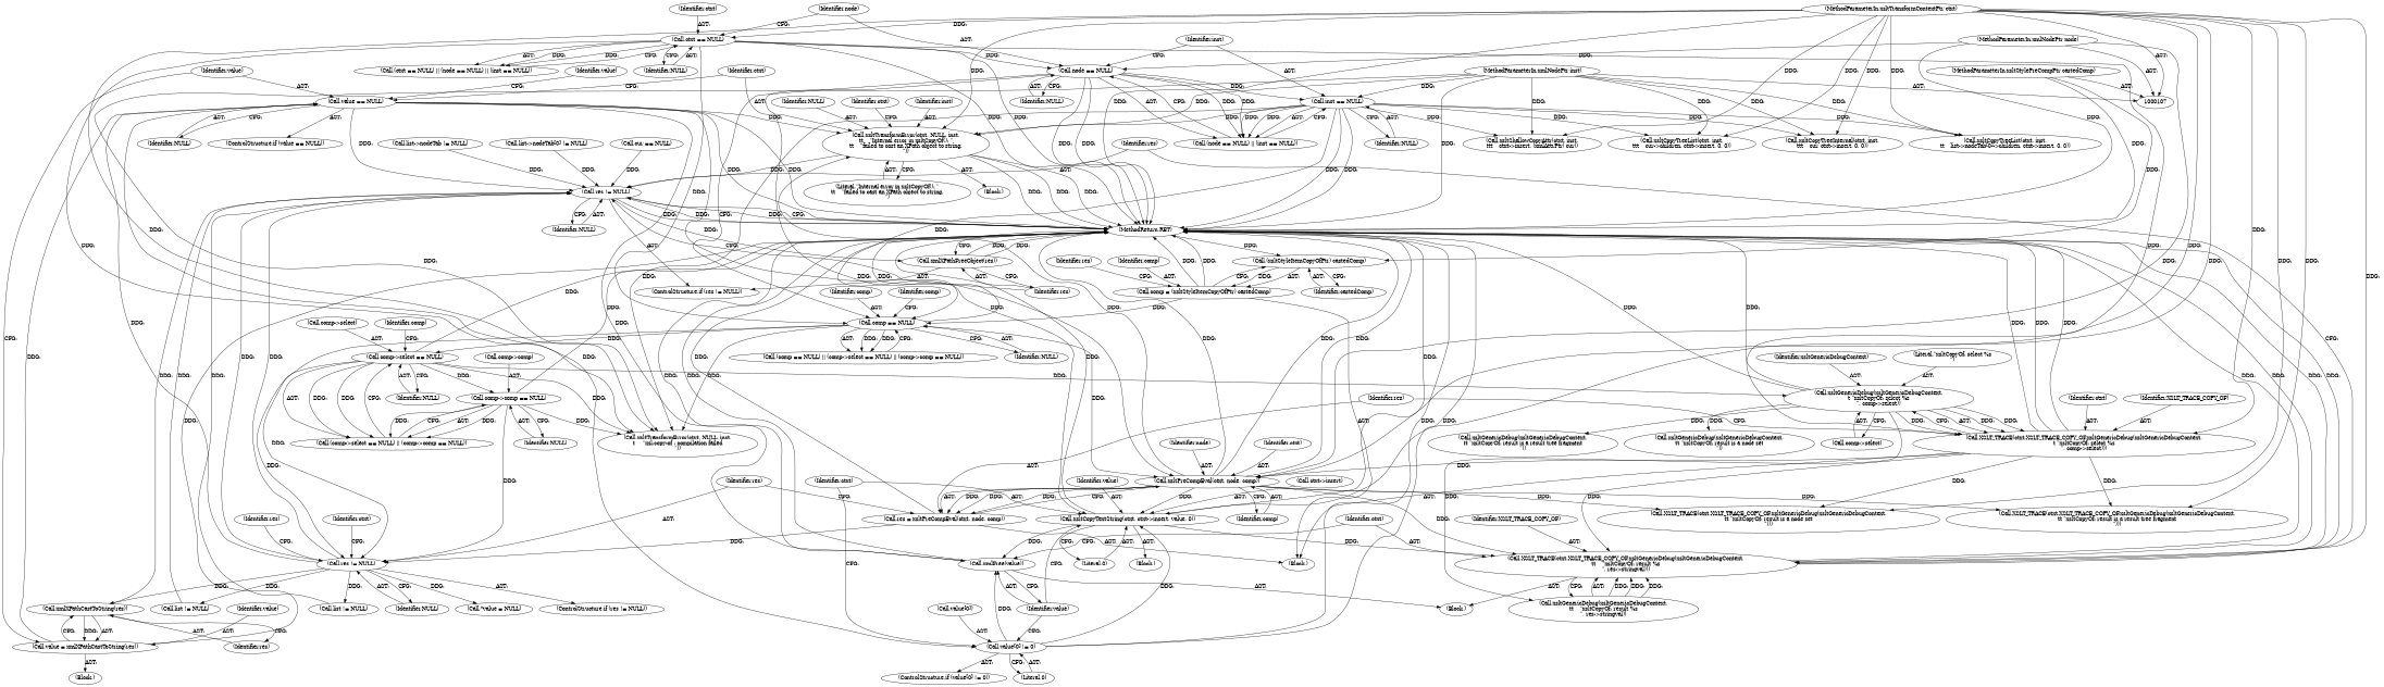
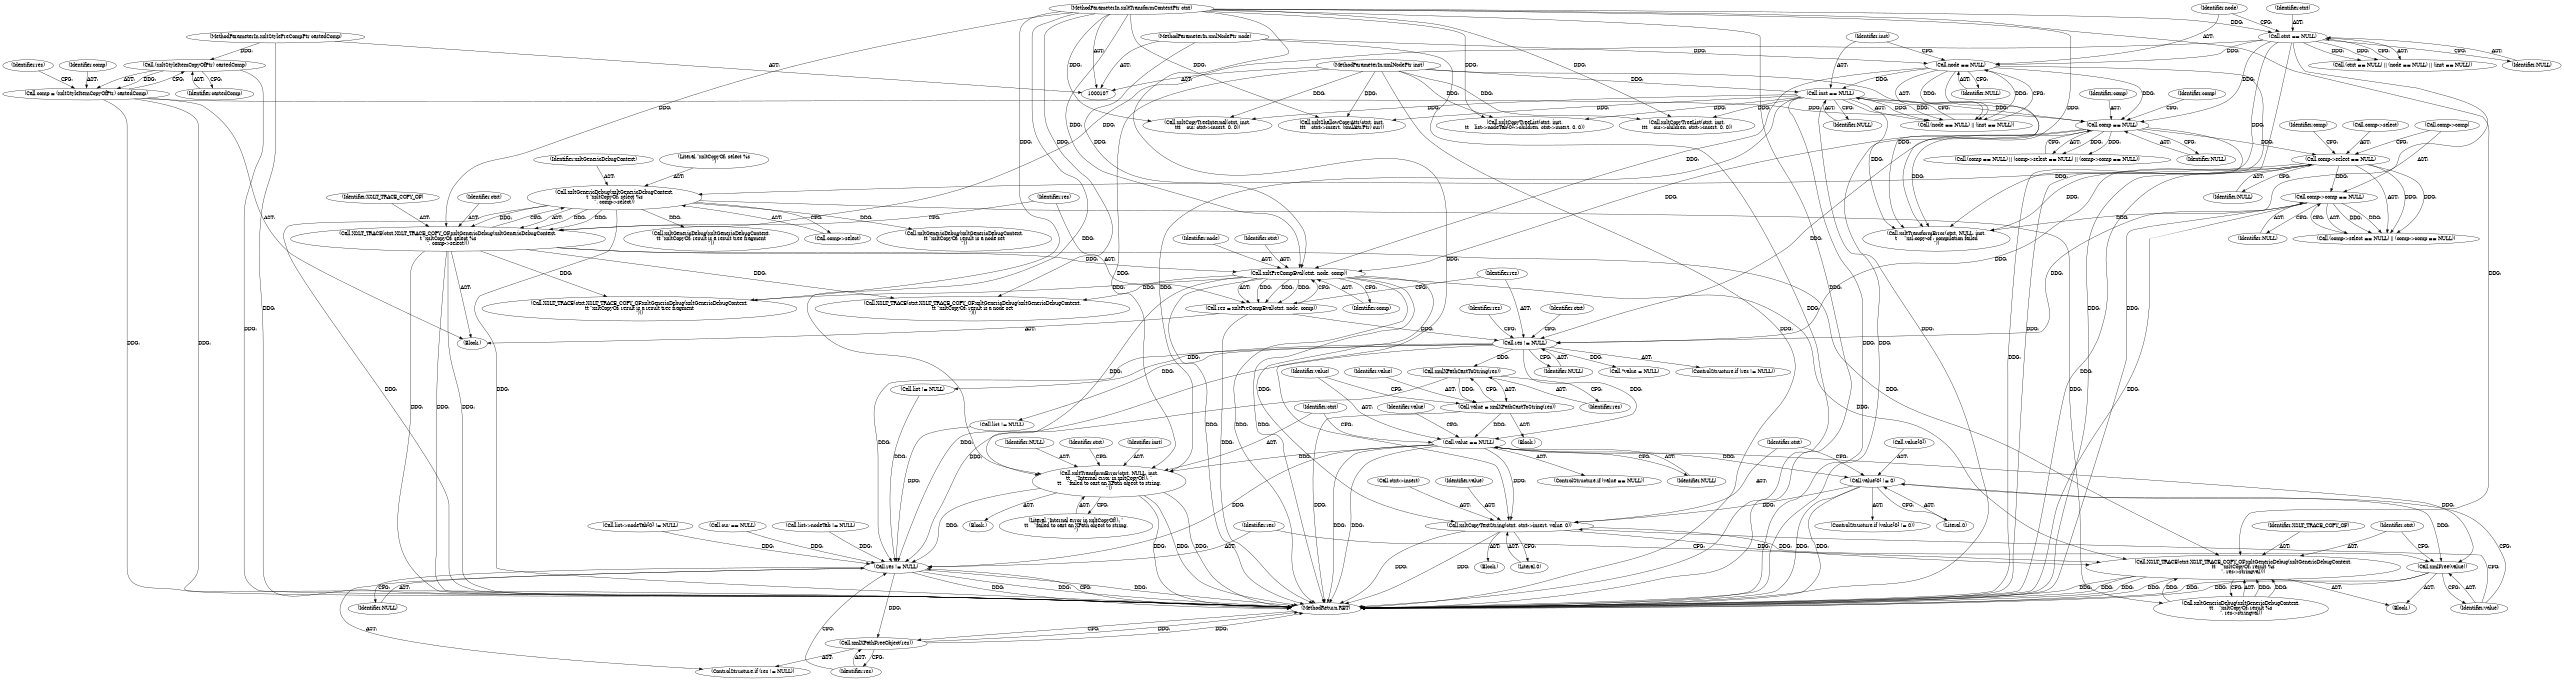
  digraph {
    n1 [label="(Call,value == NULL)"]
    n2 [label="(Call,xsltTransformError(ctxt, NULL, inst,\n\t\t    \"Internal error in xsltCopyOf(): \"\n\t\t    \"failed to cast an XPath object to string.\n\"))"]
    n3 [label="(Call,res != NULL)"]
    n4 [label="(Call,value[0] != 0)"]
    n5 [label="(Call,xsltCopyTextString(ctxt, ctxt->insert, value, 0))"]
    n6 [label="(Call,xmlFree(value))"]
    n7 [label="(ControlStructure,if (value == NULL))"]
    n8 [label="(Identifier,NULL)"]
    n9 [label="(MethodReturn,RET)"]
    n10 [label="(Literal,\"Internal error in xsltCopyOf(): \"\n\t\t    \"failed to cast an XPath object to string.\n\")"]
    n11 [label="(Block,)"]
    n12 [label="(Call,xmlXPathFreeObject(res))"]
    n13 [label="(ControlStructure,if (res != NULL))"]
    n14 [label="(Identifier,NULL)"]
    n15 [label="(ControlStructure,if (value[0] != 0))"]
    n16 [label="(Literal,0)"]
    n17 [label="(Call,XSLT_TRACE(ctxt,XSLT_TRACE_COPY_OF,xsltGenericDebug(xsltGenericDebugContext,\n\t\t    \"xsltCopyOf: result %s\n\", res->stringval)))"]
    n18 [label="(Block,)"]
    n19 [label="(Literal,0)"]
    n20 [label="(Identifier,value)"]
    n21 [label="(Block,)"]
    n22 [label="(Call,value = xmlXPathCastToString(res))"]
    n23 [label="(Call,xmlXPathCastToString(res))"]
    n24 [label="(Block,)"]
    n25 [label="(Identifier,res)"]
    n26 [label="(Call,res != NULL)"]
    n27 [label="(Call,list != NULL)"]
    n28 [label="(Identifier,NULL)"]
    n29 [label="(Call,list != NULL)"]
    n30 [label="(Call,*value = NULL)"]
    n31 [label="(ControlStructure,if (res != NULL))"]
    n32 [label="(Call,res = xsltPreCompEval(ctxt, node, comp))"]
    n33 [label="(Call,xsltPreCompEval(ctxt, node, comp))"]
    n34 [label="(Block,)"]
    n35 [label="(Call,XSLT_TRACE(ctxt,XSLT_TRACE_COPY_OF,xsltGenericDebug(xsltGenericDebugContext,\n\t\t \"xsltCopyOf: result is a node set\n\")))"]
    n36 [label="(Identifier,comp)"]
    n37 [label="(Call,XSLT_TRACE(ctxt,XSLT_TRACE_COPY_OF,xsltGenericDebug(xsltGenericDebugContext,\n\t\t \"xsltCopyOf: result is a result tree fragment\n\")))"]
    n38 [label="(Call,xsltGenericDebug(xsltGenericDebugContext,\n\t\t    \"xsltCopyOf: result %s\n\", res->stringval))"]
    n39 [label="(Call,XSLT_TRACE(ctxt,XSLT_TRACE_COPY_OF,xsltGenericDebug(xsltGenericDebugContext,\n\t \"xsltCopyOf: select %s\n\", comp->select)))"]
    n40 [label="(Call,xsltGenericDebug(xsltGenericDebugContext,\n\t \"xsltCopyOf: select %s\n\", comp->select))"]
    n41 [label="(Call,xsltGenericDebug(xsltGenericDebugContext,\n\t\t \"xsltCopyOf: result is a result tree fragment\n\"))"]
    n42 [label="(Call,xsltGenericDebug(xsltGenericDebugContext,\n\t\t \"xsltCopyOf: result is a node set\n\"))"]
    n43 [label="(Call,comp->select)"]
    n44 [label="(Call,ctxt == NULL)"]
    n45 [label="(Call,comp == NULL)"]
    n46 [label="(Call,node == NULL)"]
    n47 [label="(Call,(ctxt == NULL) || (node == NULL) || (inst == NULL))"]
    n48 [label="(Call,xsltTransformError(ctxt, NULL, inst,\n\t     \"xsl:copy-of : compilation failed\n\"))"]
    n49 [label="(Identifier,NULL)"]
    n50 [label="(Call,comp->select == NULL)"]
    n51 [label="(Call,(comp == NULL) || (comp->select == NULL) || (comp->comp == NULL))"]
    n52 [label="(Identifier,NULL)"]
    n53 [label="(Call,inst == NULL)"]
    n54 [label="(Call,(node == NULL) || (inst == NULL))"]
    n55 [label="(Identifier,NULL)"]
    n56 [label="(MethodParameterIn,xsltTransformContextPtr ctxt)"]
    n57 [label="(Call,xsltCopyTreeList(ctxt, inst,\n\t\t    list->nodeTab[0]->children, ctxt->insert, 0, 0))"]
    n58 [label="(Call,xsltCopyTreeList(ctxt, inst,\n\t\t\t    cur->children, ctxt->insert, 0, 0))"]
    n59 [label="(Call,xsltCopyTreeInternal(ctxt, inst,\n\t\t\t    cur, ctxt->insert, 0, 0))"]
    n60 [label="(Call,xsltShallowCopyAttr(ctxt, inst,\n\t\t\t    ctxt->insert, (xmlAttrPtr) cur))"]
    1000107
    n62 [label="(Call,comp->comp == NULL)"]
    n63 [label="(Call,(comp->select == NULL) || (comp->comp == NULL))"]
    n64 [label="(Identifier,NULL)"]
    n65 [label="(Identifier,NULL)"]
    n66 [label="(Call,comp = (xsltStyleItemCopyOfPtr) castedComp)"]
    n67 [label="(Call,(xsltStyleItemCopyOfPtr) castedComp)"]
    n68 [label="(Identifier,castedComp)"]
    n69 [label="(MethodParameterIn,xsltStylePreCompPtr castedComp)"]
    n70 [label="(Identifier,NULL)"]
    n71 [label="(MethodParameterIn,xmlNodePtr node)"]
    n72 [label="(MethodParameterIn,xmlNodePtr inst)"]
    n73 [label="(Identifier,res)"]
    n74 [label="(Call,comp->select)"]
    n75 [label="(Call,list->nodeTab[0] != NULL)"]
    n76 [label="(Identifier,value)"]
    n77 [label="(Literal,\"xsltCopyOf: select %s\n\")"]
    n78 [label="(Call,value[0])"]
    n79 [label="(Identifier,value)"]
    n80 [label="(Identifier,node)"]
    n81 [label="(Identifier,ctxt)"]
    n82 [label="(Identifier,comp)"]
    n83 [label="(Identifier,ctxt)"]
    n84 [label="(Identifier,NULL)"]
    n85 [label="(Identifier,ctxt)"]
    n86 [label="(Identifier,res)"]
    n87 [label="(Identifier,value)"]
    n88 [label="(Call,comp->comp)"]
    n89 [label="(Identifier,ctxt)"]
    n90 [label="(Identifier,res)"]
    n91 [label="(Identifier,ctxt)"]
    n92 [label="(Identifier,xsltGenericDebugContext)"]
    n93 [label="(Identifier,ctxt)"]
    n94 [label="(Identifier,inst)"]
    n95 [label="(Identifier,XSLT_TRACE_COPY_OF)"]
    n96 [label="(Identifier,res)"]
    n97 [label="(Identifier,value)"]
    n98 [label="(Identifier,comp)"]
    n99 [label="(Identifier,node)"]
    n100 [label="(Call,cur == NULL)"]
    n101 [label="(Identifier,inst)"]
    n102 [label="(Call,list->nodeTab != NULL)"]
    n103 [label="(Call,ctxt->insert)"]
    n104 [label="(Identifier,comp)"]
    n105 [label="(Identifier,res)"]
    n106 [label="(Identifier,ctxt)"]
    n107 [label="(Identifier,XSLT_TRACE_COPY_OF)"]
    n108 [label="(Identifier,res)"]
    n109 [label="(Identifier,ctxt)"]
    n110 [label="(Identifier,comp)"]
    n1 -> n2 [label="DDG: "]
    n1 -> n3 [label="DDG: "]
    n1 -> n4 [label="DDG: "]
    n1 -> n5 [label="DDG: "]
    n1 -> n6 [label="DDG: "]
    n1 -> n7 [label="AST: "]
    n1 -> n8 [label="CFG: "]
    n1 -> n9 [label="DDG: "]
    n1 -> n9 [label="DDG: "]
    n2 -> n3 [label="DDG: "]
    n2 -> n9 [label="DDG: "]
    n2 -> n9 [label="DDG: "]
    n2 -> n9 [label="DDG: "]
    n2 -> n10 [label="CFG: "]
    n2 -> n11 [label="AST: "]
    n3 -> n9 [label="DDG: "]
    n3 -> n9 [label="DDG: "]
    n3 -> n9 [label="DDG: "]
    n3 -> n12 [label="DDG: "]
    n3 -> n13 [label="AST: "]
    n3 -> n14 [label="CFG: "]
    n4 -> n5 [label="DDG: "]
    n4 -> n6 [label="DDG: "]
    n4 -> n9 [label="DDG: "]
    n4 -> n9 [label="DDG: "]
    n4 -> n15 [label="AST: "]
    n4 -> n16 [label="CFG: "]
    n5 -> n6 [label="DDG: "]
    n5 -> n9 [label="DDG: "]
    n5 -> n9 [label="DDG: "]
    n5 -> n17 [label="DDG: "]
    n5 -> n18 [label="AST: "]
    n5 -> n19 [label="CFG: "]
    n6 -> n9 [label="DDG: "]
    n6 -> n9 [label="DDG: "]
    n6 -> n20 [label="CFG: "]
    n6 -> n21 [label="AST: "]
    n8 -> n1 [label="AST: "]
    n9 -> n3 [label="CFG: "]
    n9 -> n12 [label="CFG: "]
    n10 -> n2 [label="AST: "]
    n12 -> n9 [label="DDG: "]
    n12 -> n9 [label="DDG: "]
    n12 -> n13 [label="AST: "]
    n12 -> n73 [label="CFG: "]
    n14 -> n3 [label="AST: "]
    n16 -> n4 [label="AST: "]
    n17 -> n9 [label="DDG: "]
    n17 -> n9 [label="DDG: "]
    n17 -> n9 [label="DDG: "]
    n17 -> n9 [label="DDG: "]
    n17 -> n21 [label="AST: "]
    n17 -> n38 [label="CFG: "]
    n19 -> n5 [label="AST: "]
    n20 -> n4 [label="CFG: "]
    n20 -> n5 [label="CFG: "]
    n20 -> n6 [label="AST: "]
    n22 -> n1 [label="DDG: "]
    n22 -> n9 [label="DDG: "]
    n22 -> n23 [label="CFG: "]
    n22 -> n24 [label="AST: "]
    n23 -> n3 [label="DDG: "]
    n23 -> n22 [label="AST: "]
    n23 -> n22 [label="DDG: "]
    n23 -> n25 [label="CFG: "]
    n25 -> n23 [label="AST: "]
    n26 -> n1 [label="DDG: "]
    n26 -> n3 [label="DDG: "]
    n26 -> n3 [label="DDG: "]
    n26 -> n23 [label="DDG: "]
    n26 -> n27 [label="DDG: "]
    n26 -> n28 [label="CFG: "]
    n26 -> n29 [label="DDG: "]
    n26 -> n30 [label="DDG: "]
    n26 -> n31 [label="AST: "]
    n27 -> n3 [label="DDG: "]
    n28 -> n26 [label="AST: "]
    n29 -> n3 [label="DDG: "]
    n32 -> n9 [label="DDG: "]
    n32 -> n26 [label="DDG: "]
    n32 -> n33 [label="CFG: "]
    n32 -> n34 [label="AST: "]
    n33 -> n2 [label="DDG: "]
    n33 -> n5 [label="DDG: "]
    n33 -> n9 [label="DDG: "]
    n33 -> n9 [label="DDG: "]
    n33 -> n9 [label="DDG: "]
    n33 -> n17 [label="DDG: "]
    n33 -> n32 [label="AST: "]
    n33 -> n32 [label="DDG: "]
    n33 -> n32 [label="DDG: "]
    n33 -> n32 [label="DDG: "]
    n33 -> n35 [label="DDG: "]
    n33 -> n36 [label="CFG: "]
    n33 -> n37 [label="DDG: "]
    n36 -> n33 [label="AST: "]
    n38 -> n17 [label="AST: "]
    n38 -> n17 [label="DDG: "]
    n38 -> n17 [label="DDG: "]
    n38 -> n17 [label="DDG: "]
    n39 -> n9 [label="DDG: "]
    n39 -> n9 [label="DDG: "]
    n39 -> n9 [label="DDG: "]
    n39 -> n17 [label="DDG: "]
    n39 -> n33 [label="DDG: "]
    n39 -> n34 [label="AST: "]
    n39 -> n35 [label="DDG: "]
    n39 -> n37 [label="DDG: "]
    n39 -> n40 [label="CFG: "]
    n40 -> n9 [label="DDG: "]
    n40 -> n9 [label="DDG: "]
    n40 -> n38 [label="DDG: "]
    n40 -> n39 [label="AST: "]
    n40 -> n39 [label="DDG: "]
    n40 -> n39 [label="DDG: "]
    n40 -> n39 [label="DDG: "]
    n40 -> n41 [label="DDG: "]
    n40 -> n42 [label="DDG: "]
    n40 -> n43 [label="CFG: "]
    n43 -> n40 [label="AST: "]
    n44 -> n9 [label="DDG: "]
    n44 -> n9 [label="DDG: "]
    n44 -> n39 [label="DDG: "]
    n44 -> n45 [label="DDG: "]
    n44 -> n46 [label="DDG: "]
    n44 -> n47 [label="AST: "]
    n44 -> n47 [label="DDG: "]
    n44 -> n47 [label="DDG: "]
    n44 -> n48 [label="DDG: "]
    n44 -> n49 [label="CFG: "]
    n45 -> n9 [label="DDG: "]
    n45 -> n26 [label="DDG: "]
    n45 -> n33 [label="DDG: "]
    n45 -> n48 [label="DDG: "]
    n45 -> n50 [label="DDG: "]
    n45 -> n51 [label="AST: "]
    n45 -> n51 [label="DDG: "]
    n45 -> n51 [label="DDG: "]
    n45 -> n52 [label="CFG: "]
    n46 -> n9 [label="DDG: "]
    n46 -> n9 [label="DDG: "]
    n46 -> n33 [label="DDG: "]
-   n46 -> n45 [label="CFG: "]
+   n46 -> n45 [label="DDG: "]
    n46 -> n53 [label="DDG: "]
    n46 -> n54 [label="AST: "]
    n46 -> n54 [label="DDG: "]
    n46 -> n54 [label="DDG: "]
    n46 -> n55 [label="CFG: "]
    n47 -> n44 [label="CFG: "]
    n49 -> n44 [label="AST: "]
    n50 -> n9 [label="DDG: "]
    n50 -> n26 [label="DDG: "]
    n50 -> n40 [label="DDG: "]
    n50 -> n48 [label="DDG: "]
    n50 -> n62 [label="DDG: "]
    n50 -> n63 [label="AST: "]
    n50 -> n63 [label="DDG: "]
    n50 -> n63 [label="DDG: "]
    n50 -> n64 [label="CFG: "]
    n51 -> n45 [label="CFG: "]
    n52 -> n45 [label="AST: "]
    n53 -> n2 [label="DDG: "]
    n53 -> n9 [label="DDG: "]
    n53 -> n9 [label="DDG: "]
    n53 -> n45 [label="DDG: "]
    n53 -> n48 [label="DDG: "]
    n53 -> n54 [label="AST: "]
    n53 -> n54 [label="DDG: "]
    n53 -> n54 [label="DDG: "]
    n53 -> n57 [label="DDG: "]
    n53 -> n58 [label="DDG: "]
    n53 -> n59 [label="DDG: "]
    n53 -> n60 [label="DDG: "]
    n53 -> n70 [label="CFG: "]
    n54 -> n46 [label="CFG: "]
    n54 -> n53 [label="CFG: "]
    n55 -> n46 [label="AST: "]
    n56 -> n2 [label="DDG: "]
    n56 -> n5 [label="DDG: "]
    n56 -> n9 [label="DDG: "]
    n56 -> n17 [label="DDG: "]
    n56 -> n33 [label="DDG: "]
    n56 -> n35 [label="DDG: "]
    n56 -> n37 [label="DDG: "]
    n56 -> n39 [label="DDG: "]
    n56 -> n44 [label="DDG: "]
    n56 -> n48 [label="DDG: "]
    n56 -> n57 [label="DDG: "]
    n56 -> n58 [label="DDG: "]
    n56 -> n59 [label="DDG: "]
    n56 -> n60 [label="DDG: "]
    n56 -> 1000107 [label="AST: "]
    n62 -> n9 [label="DDG: "]
    n62 -> n26 [label="DDG: "]
    n62 -> n48 [label="DDG: "]
    n62 -> n63 [label="AST: "]
    n62 -> n63 [label="DDG: "]
    n62 -> n63 [label="DDG: "]
    n62 -> n65 [label="CFG: "]
-   n63 -> n50 [label="CFG: "]
+   n88 -> n50 [label="CFG: "]
    n63 -> n62 [label="CFG: "]
    n64 -> n50 [label="AST: "]
    n65 -> n62 [label="AST: "]
    n66 -> n9 [label="DDG: "]
    n66 -> n9 [label="DDG: "]
    n66 -> n34 [label="AST: "]
    n66 -> n45 [label="DDG: "]
    n66 -> n67 [label="CFG: "]
-   n9 -> n67 [label="DDG: "]
+   n67 -> n9 [label="DDG: "]
    n67 -> n66 [label="AST: "]
    n67 -> n66 [label="DDG: "]
    n67 -> n68 [label="CFG: "]
    n68 -> n67 [label="AST: "]
    n69 -> n9 [label="DDG: "]
    n69 -> 1000107 [label="AST: "]
    n69 -> n67 [label="DDG: "]
    n70 -> n53 [label="AST: "]
    n71 -> n9 [label="DDG: "]
    n71 -> n33 [label="DDG: "]
    n71 -> n46 [label="DDG: "]
    n71 -> 1000107 [label="AST: "]
    n72 -> n2 [label="DDG: "]
    n72 -> n9 [label="DDG: "]
    n72 -> n48 [label="DDG: "]
    n72 -> n53 [label="DDG: "]
    n72 -> n57 [label="DDG: "]
    n72 -> n58 [label="DDG: "]
    n72 -> n59 [label="DDG: "]
    n72 -> n60 [label="DDG: "]
    n72 -> 1000107 [label="AST: "]
    n73 -> n3 [label="CFG: "]
    n73 -> n12 [label="AST: "]
    n74 -> n50 [label="AST: "]
    n75 -> n3 [label="DDG: "]
    n76 -> n22 [label="AST: "]
    n77 -> n40 [label="AST: "]
    n78 -> n4 [label="AST: "]
    n79 -> n1 [label="CFG: "]
    n80 -> n33 [label="AST: "]
    n81 -> n44 [label="AST: "]
    n82 -> n50 [label="CFG: "]
    n83 -> n33 [label="AST: "]
    n84 -> n2 [label="AST: "]
    n85 -> n2 [label="CFG: "]
    n86 -> n26 [label="CFG: "]
    n87 -> n5 [label="AST: "]
    n88 -> n62 [label="AST: "]
    n89 -> n39 [label="AST: "]
    n90 -> n66 [label="CFG: "]
    n91 -> n26 [label="CFG: "]
    n92 -> n40 [label="AST: "]
    n93 -> n4 [label="CFG: "]
    n93 -> n5 [label="AST: "]
    n94 -> n2 [label="AST: "]
    n95 -> n17 [label="AST: "]
    n96 -> n26 [label="AST: "]
    n96 -> n32 [label="CFG: "]
    n97 -> n1 [label="AST: "]
    n97 -> n22 [label="CFG: "]
    n98 -> n66 [label="AST: "]
    n99 -> n44 [label="CFG: "]
    n99 -> n46 [label="AST: "]
    n100 -> n3 [label="DDG: "]
    n101 -> n46 [label="CFG: "]
    n101 -> n53 [label="AST: "]
    n102 -> n3 [label="DDG: "]
    n103 -> n5 [label="AST: "]
    n104 -> n45 [label="CFG: "]
    n105 -> n32 [label="AST: "]
    n105 -> n39 [label="CFG: "]
    n106 -> n1 [label="CFG: "]
    n106 -> n2 [label="AST: "]
    n107 -> n39 [label="AST: "]
    n108 -> n3 [label="AST: "]
    n108 -> n17 [label="CFG: "]
    n109 -> n6 [label="CFG: "]
    n109 -> n17 [label="AST: "]
    n110 -> n45 [label="AST: "]
  }
